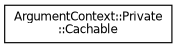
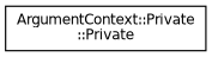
  digraph {
    rankdir=TB
-   n1 [color=black fillcolor=white fontname=Helvetica fontsize=10 height=0.2 label="ArgumentContext::Private\l::Cachable" shape=record style=filled width=0.4]
+   n1 [color=black fillcolor=white fontname=Helvetica fontsize=10 height=0.2 label="ArgumentContext::Private\l::Private" shape=record style=filled width=0.4]
  }
